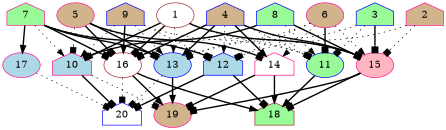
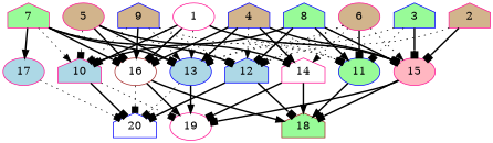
  digraph {
    node [alpha=0.00 color=deeppink fillcolor=white shape=house style=filled]
    edge [arrowhead=box style=bold]
-   1 [alpha=0.06 color=brown expect_size=41897984 shape=ellipse]
+   1 [alpha=0.06 expect_size=41897984 shape=ellipse]
    10 [alpha=0.09 expect_size=34962432 fillcolor=lightblue]
    11 [alpha=0.15 color=blue expect_size=36608000 fillcolor=palegreen shape=ellipse]
    13 [alpha=0.13 color=blue expect_size=50662400 fillcolor=lightblue shape=ellipse]
    15 [alpha=0.11 expect_size=6553600 fillcolor=lightpink shape=ellipse]
    16 [alpha=0.15 color=brown expect_size=30865408 shape=ellipse]
-   19 [alpha=0.13 expect_size=32096256 fillcolor=tan shape=ellipse]
+   19 [alpha=0.13 expect_size=32096256 shape=ellipse]
    20 [alpha=0.05 color=blue expect_size=34521088]
    18 [alpha=0.09 color=brown expect_size=31002624 fillcolor=palegreen]
    2 [expect_size=7217152 fillcolor=tan]
    12 [alpha=0.04 color=blue expect_size=50477056 fillcolor=lightblue]
    3 [alpha=0.05 color=blue expect_size=12215296 fillcolor=palegreen]
    4 [alpha=0.16 color=blue expect_size=33751040 fillcolor=tan]
    14 [alpha=0.01 expect_size=15028224]
    5 [alpha=0.10 expect_size=47442944 fillcolor=tan shape=ellipse]
    6 [expect_size=23481344 fillcolor=tan shape=ellipse]
    7 [alpha=0.20 expect_size=20791296 fillcolor=palegreen]
    17 [alpha=0.16 expect_size=31109120 fillcolor=lightblue shape=ellipse]
    8 [color=blue expect_size=43683840 fillcolor=palegreen]
    9 [alpha=0.01 color=blue expect_size=39313408 fillcolor=tan]
    1 -> 10 [arrowhead=normal]
    1 -> 11 [style=dotted]
    1 -> 13 [arrowhead=normal style=dotted]
-   1 -> 15
+   1 -> 15 [arrowhead=normal]
    1 -> 16
    10 -> 19 [style=dotted]
    10 -> 20
    11 -> 18 [arrowhead=normal]
    13 -> 19 [arrowhead=normal]
    13 -> 20 [style=dotted]
    15 -> 19
    15 -> 18
    16 -> 19 [arrowhead=normal]
    16 -> 20 [style=dotted]
    16 -> 18 [arrowhead=normal]
-   2 -> 15 [style=dotted]
+   2 -> 15
    2 -> 12 [style=dotted]
    12 -> 20
    12 -> 18
    3 -> 11 [style=dotted]
    3 -> 13 [style=dotted]
    3 -> 15
    4 -> 11 [arrowhead=normal style=dotted]
    4 -> 13 [arrowhead=normal]
    4 -> 15
    4 -> 16
    4 -> 12 [arrowhead=normal style=dotted]
    4 -> 14 [arrowhead=normal]
    14 -> 19
    14 -> 18 [arrowhead=normal]
    5 -> 10 [style=dotted]
    5 -> 13
    5 -> 16
    5 -> 12 [arrowhead=normal style=dotted]
    5 -> 14
    6 -> 11
    6 -> 13 [style=dotted]
    6 -> 15 [arrowhead=normal style=dotted]
    6 -> 12 [arrowhead=normal style=dotted]
    6 -> 14 [arrowhead=normal style=dotted]
    7 -> 10 [arrowhead=normal style=dotted]
-   7 -> 13 [arrowhead=normal]
+   7 -> 13
    7 -> 15 [style=dotted]
    7 -> 16
    7 -> 12
    7 -> 17 [arrowhead=normal]
    17 -> 20 [style=dotted]
    8 -> 10
-   8 -> 11 [arrowhead=normal style=dotted]
+   8 -> 11 [arrowhead=normal]
    8 -> 15
-   9 -> 10 [arrowhead=normal style=dotted]
+   8 -> 12
+   9 -> 10 [style=dotted]
    9 -> 11 [style=dotted]
    9 -> 13 [arrowhead=normal style=dotted]
    9 -> 16 [arrowhead=normal]
    9 -> 12 [style=dotted]
  }
